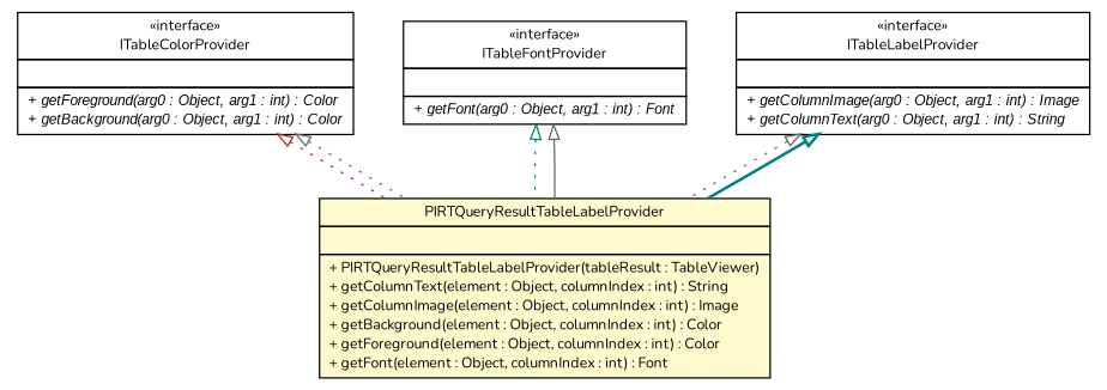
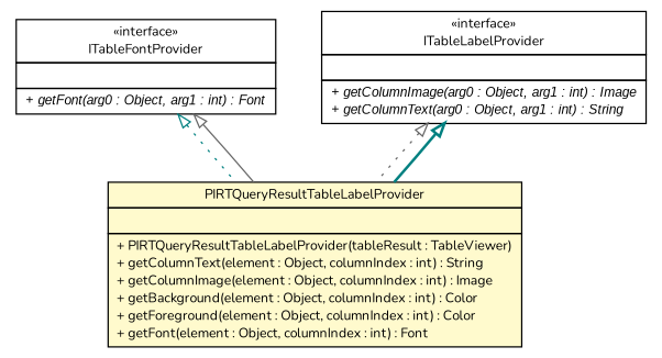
  digraph {
    fontname=Nunito
    nodesep=0.25
    ranksep=0.5
    node [fontcolor=black fontname=Nunito fontsize=10.0 shape=plaintext]
    edge [arrowtail=empty color=gray40 dir=back fontname=Nunito fontsize=10 headport=p labelfontname=arial labelfontsize=10 style=dotted tailport=p]
    n1 [label=<<table title="gov.sandia.cf.parts.ui.pirt.editors.PIRTQueryResultTableLabelProvider" border="0" cellborder="1" cellspacing="0" cellpadding="2" port="p" bgcolor="lemonChiffon" href="./PIRTQueryResultTableLabelProvider.html"> 		<tr><td><table border="0" cellspacing="0" cellpadding="1"> <tr><td align="center" balign="center"> PIRTQueryResultTableLabelProvider </td></tr> 		</table></td></tr> 		<tr><td><table border="0" cellspacing="0" cellpadding="1"> <tr><td align="left" balign="left">  </td></tr> 		</table></td></tr> 		<tr><td><table border="0" cellspacing="0" cellpadding="1"> <tr><td align="left" balign="left"> + PIRTQueryResultTableLabelProvider(tableResult : TableViewer) </td></tr> <tr><td align="left" balign="left"> + getColumnText(element : Object, columnIndex : int) : String </td></tr> <tr><td align="left" balign="left"> + getColumnImage(element : Object, columnIndex : int) : Image </td></tr> <tr><td align="left" balign="left"> + getBackground(element : Object, columnIndex : int) : Color </td></tr> <tr><td align="left" balign="left"> + getForeground(element : Object, columnIndex : int) : Color </td></tr> <tr><td align="left" balign="left"> + getFont(element : Object, columnIndex : int) : Font </td></tr> 		</table></td></tr> 		</table>>]
-   n2 [label=<<table title="org.eclipse.jface.viewers.ITableColorProvider" border="0" cellborder="1" cellspacing="0" cellpadding="2" port="p" href="http://java.sun.com/j2se/1.4.2/docs/api/org/eclipse/jface/viewers/ITableColorProvider.html"> 		<tr><td><table border="0" cellspacing="0" cellpadding="1"> <tr><td align="center" balign="center"> &#171;interface&#187; </td></tr> <tr><td align="center" balign="center"> ITableColorProvider </td></tr> 		</table></td></tr> 		<tr><td><table border="0" cellspacing="0" cellpadding="1"> <tr><td align="left" balign="left">  </td></tr> 		</table></td></tr> 		<tr><td><table border="0" cellspacing="0" cellpadding="1"> <tr><td align="left" balign="left"><font face="arial italic" point-size="10.0"> + getForeground(arg0 : Object, arg1 : int) : Color </font></td></tr> <tr><td align="left" balign="left"><font face="arial italic" point-size="10.0"> + getBackground(arg0 : Object, arg1 : int) : Color </font></td></tr> 		</table></td></tr> 		</table>>]
    n3 [label=<<table title="org.eclipse.jface.viewers.ITableFontProvider" border="0" cellborder="1" cellspacing="0" cellpadding="2" port="p" href="http://java.sun.com/j2se/1.4.2/docs/api/org/eclipse/jface/viewers/ITableFontProvider.html"> 		<tr><td><table border="0" cellspacing="0" cellpadding="1"> <tr><td align="center" balign="center"> &#171;interface&#187; </td></tr> <tr><td align="center" balign="center"> ITableFontProvider </td></tr> 		</table></td></tr> 		<tr><td><table border="0" cellspacing="0" cellpadding="1"> <tr><td align="left" balign="left">  </td></tr> 		</table></td></tr> 		<tr><td><table border="0" cellspacing="0" cellpadding="1"> <tr><td align="left" balign="left"><font face="arial italic" point-size="10.0"> + getFont(arg0 : Object, arg1 : int) : Font </font></td></tr> 		</table></td></tr> 		</table>>]
    n4 [label=<<table title="org.eclipse.jface.viewers.ITableLabelProvider" border="0" cellborder="1" cellspacing="0" cellpadding="2" port="p" href="http://java.sun.com/j2se/1.4.2/docs/api/org/eclipse/jface/viewers/ITableLabelProvider.html"> 		<tr><td><table border="0" cellspacing="0" cellpadding="1"> <tr><td align="center" balign="center"> &#171;interface&#187; </td></tr> <tr><td align="center" balign="center"> ITableLabelProvider </td></tr> 		</table></td></tr> 		<tr><td><table border="0" cellspacing="0" cellpadding="1"> <tr><td align="left" balign="left">  </td></tr> 		</table></td></tr> 		<tr><td><table border="0" cellspacing="0" cellpadding="1"> <tr><td align="left" balign="left"><font face="arial italic" point-size="10.0"> + getColumnImage(arg0 : Object, arg1 : int) : Image </font></td></tr> <tr><td align="left" balign="left"><font face="arial italic" point-size="10.0"> + getColumnText(arg0 : Object, arg1 : int) : String </font></td></tr> 		</table></td></tr> 		</table>>]
-   n2 -> n1 [color=brown]
-   n2 -> n1
    n3 -> n1 [color=teal]
    n3 -> n1 [style=solid]
    n4 -> n1
    n4 -> n1 [color=teal style=bold]
  }
